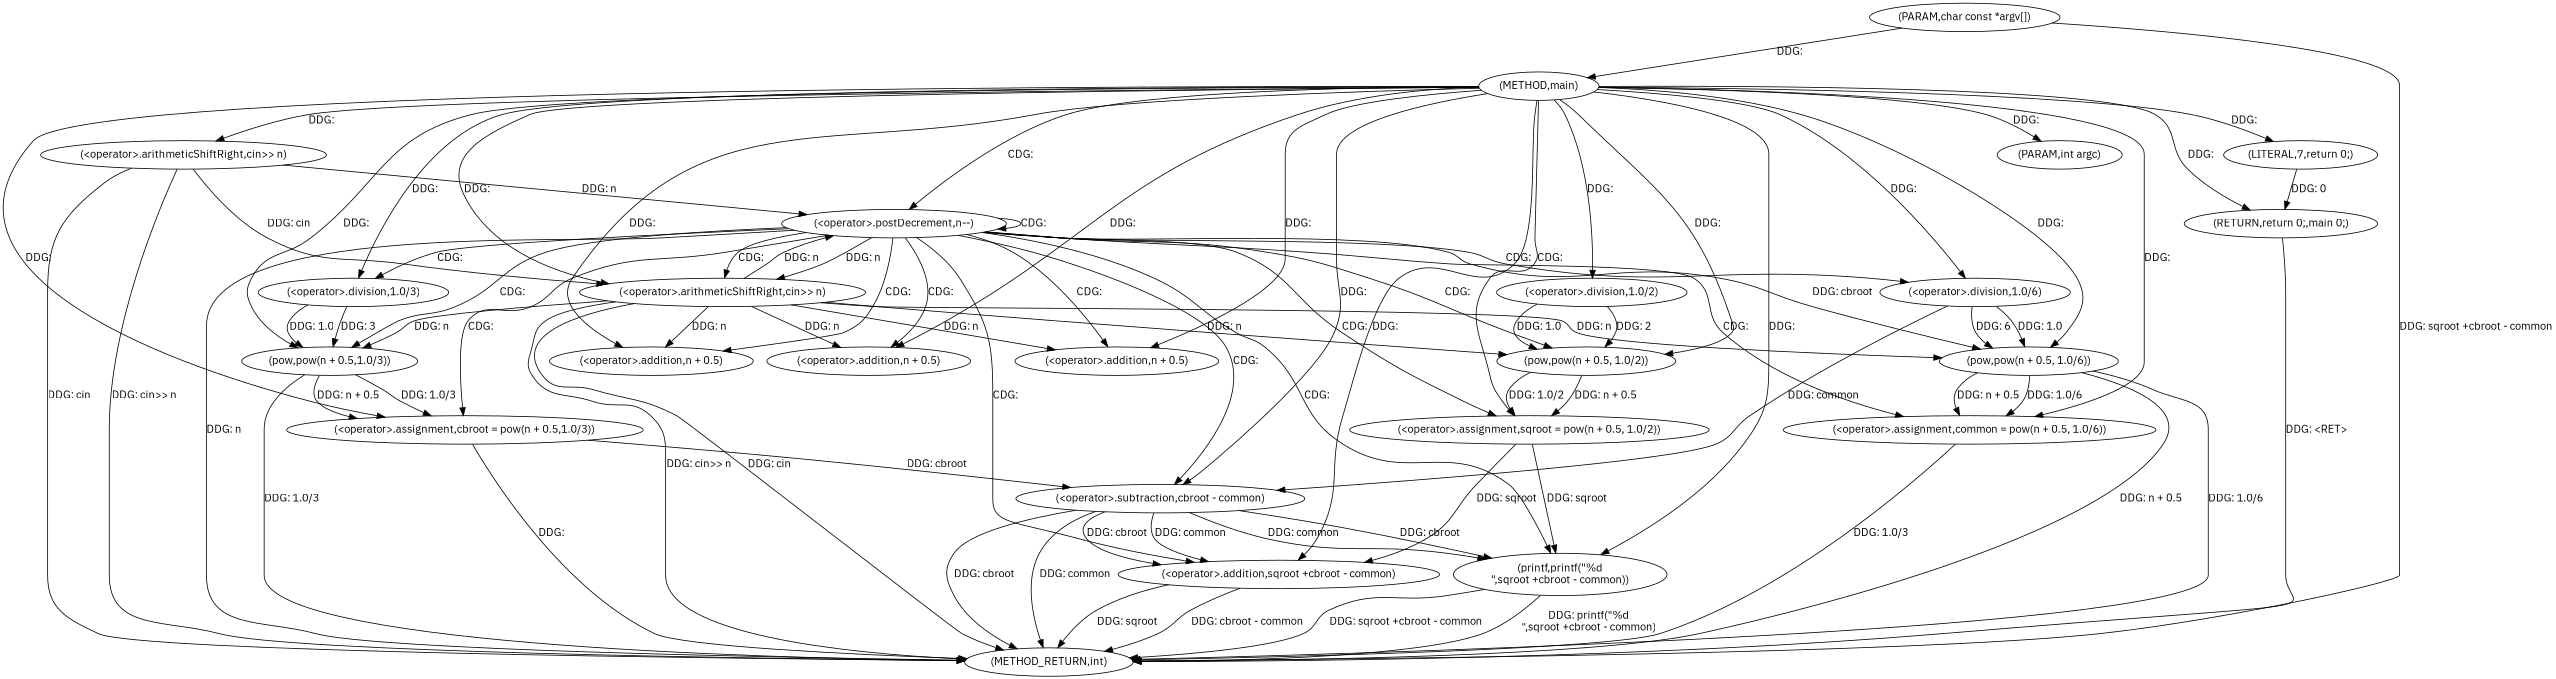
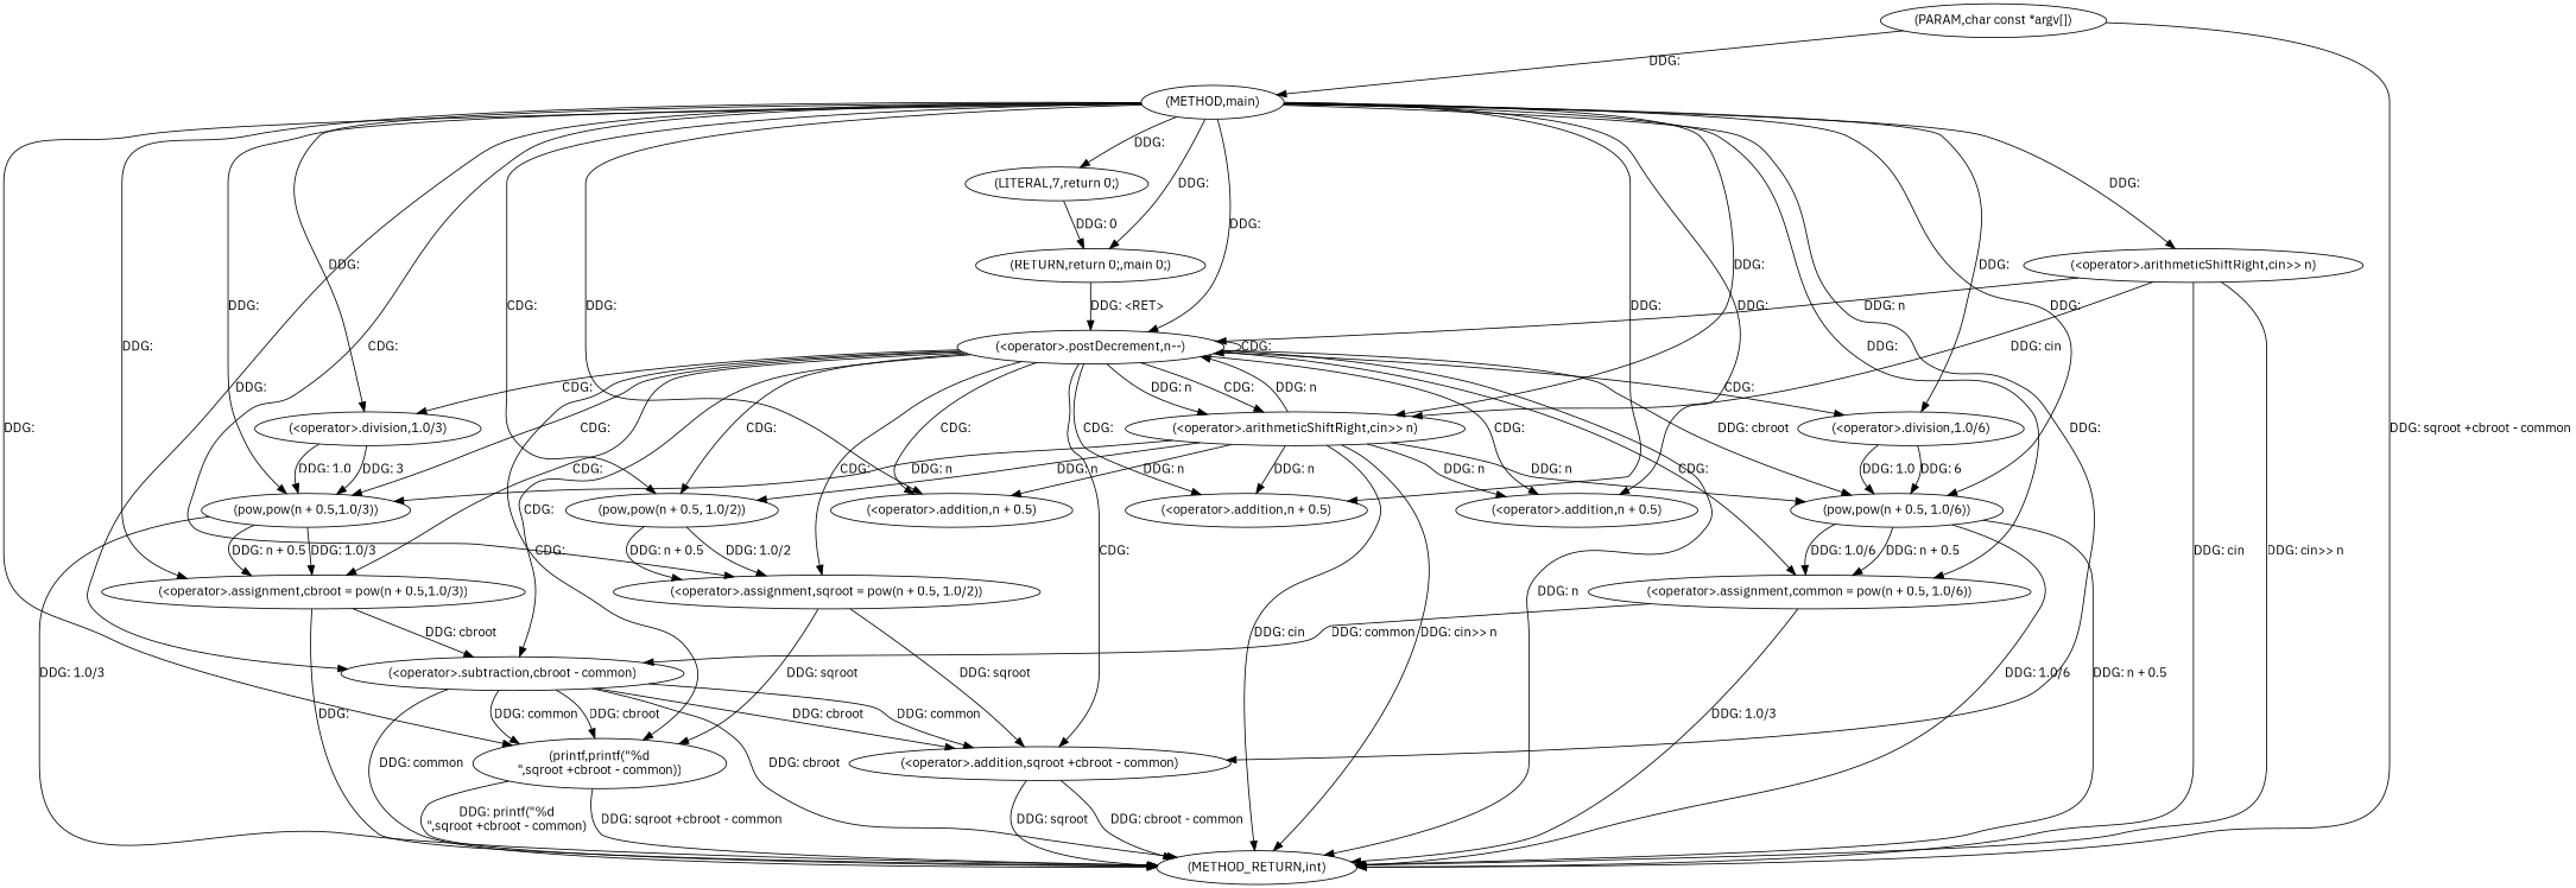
  digraph {
    fontname="IBM Plex Sans"
    node [fontname="IBM Plex Sans"]
    edge [fontname="IBM Plex Sans"]
    n1 [label="(METHOD,main)"]
-   n2 [label="(PARAM,int argc)"]
    n3 [label="(<operator>.arithmeticShiftRight,cin>> n)"]
    n4 [label="(RETURN,return 0;,main 0;)"]
    n5 [label="(<operator>.postDecrement,n--)"]
    n6 [label="(LITERAL,7,return 0;)"]
    n7 [label="(<operator>.arithmeticShiftRight,cin>> n)"]
    n8 [label="(<operator>.assignment,sqroot = pow(n + 0.5, 1.0/2))"]
    n9 [label="(<operator>.assignment,cbroot = pow(n + 0.5,1.0/3))"]
    n10 [label="(<operator>.assignment,common = pow(n + 0.5, 1.0/6))"]
    n11 [label="(printf,printf(\"%d\n\",sqroot +cbroot - common))"]
    n12 [label="(pow,pow(n + 0.5, 1.0/2))"]
    n13 [label="(pow,pow(n + 0.5,1.0/3))"]
    n14 [label="(pow,pow(n + 0.5, 1.0/6))"]
    n15 [label="(<operator>.addition,sqroot +cbroot - common)"]
    n16 [label="(<operator>.addition,n + 0.5)"]
-   n17 [label="(<operator>.division,1.0/2)"]
    n18 [label="(<operator>.addition,n + 0.5)"]
    n19 [label="(<operator>.division,1.0/3)"]
    n20 [label="(<operator>.addition,n + 0.5)"]
    n21 [label="(<operator>.division,1.0/6)"]
    n22 [label="(<operator>.subtraction,cbroot - common)"]
    n23 [label="(PARAM,char const *argv[])"]
    n24 [label="(METHOD_RETURN,int)"]
-   n1 -> n2 [label="DDG: "]
    n1 -> n3 [label="DDG: "]
    n1 -> n4 [label="DDG: "]
-   n1 -> n5 [label="CDG: "]
+   n1 -> n5 [label="DDG: "]
    n1 -> n6 [label="DDG: "]
    n1 -> n7 [label="DDG: "]
    n1 -> n8 [label="CDG: "]
    n1 -> n9 [label="DDG: "]
    n1 -> n10 [label="DDG: "]
    n1 -> n11 [label="DDG: "]
-   n1 -> n12 [label="DDG: "]
+   n1 -> n12 [label="CDG: "]
    n1 -> n13 [label="DDG: "]
    n1 -> n14 [label="DDG: "]
    n1 -> n15 [label="DDG: "]
    n1 -> n16 [label="DDG: "]
-   n1 -> n17 [label="DDG: "]
    n1 -> n18 [label="DDG: "]
    n1 -> n19 [label="DDG: "]
    n1 -> n20 [label="DDG: "]
    n1 -> n21 [label="DDG: "]
    n1 -> n22 [label="DDG: "]
    n3 -> n5 [label="DDG: n"]
    n3 -> n7 [label="DDG: cin"]
    n3 -> n24 [label="DDG: cin"]
    n3 -> n24 [label="DDG: cin>> n"]
-   n4 -> n24 [label="DDG: <RET>"]
+   n4 -> n5 [label="DDG: <RET>"]
    n5 -> n5 [label="CDG: "]
    n5 -> n7 [label="DDG: n"]
    n5 -> n7 [label="CDG: "]
    n5 -> n8 [label="CDG: "]
    n5 -> n9 [label="CDG: "]
    n5 -> n10 [label="CDG: "]
    n5 -> n11 [label="CDG: "]
    n5 -> n12 [label="CDG: "]
    n5 -> n13 [label="CDG: "]
    n5 -> n14 [label="DDG: cbroot"]
    n5 -> n15 [label="CDG: "]
    n5 -> n16 [label="CDG: "]
    n5 -> n18 [label="CDG: "]
    n5 -> n19 [label="CDG: "]
    n5 -> n20 [label="CDG: "]
    n5 -> n21 [label="CDG: "]
    n5 -> n22 [label="CDG: "]
    n5 -> n24 [label="DDG: n"]
    n6 -> n4 [label="DDG: 0"]
    n7 -> n5 [label="DDG: n"]
    n7 -> n12 [label="DDG: n"]
    n7 -> n13 [label="DDG: n"]
    n7 -> n14 [label="DDG: n"]
    n7 -> n16 [label="DDG: n"]
    n7 -> n18 [label="DDG: n"]
    n7 -> n20 [label="DDG: n"]
    n7 -> n24 [label="DDG: cin"]
    n7 -> n24 [label="DDG: cin>> n"]
    n8 -> n11 [label="DDG: sqroot"]
    n8 -> n15 [label="DDG: sqroot"]
    n9 -> n22 [label="DDG: cbroot"]
    n9 -> n24 [label="DDG: "]
-   n21 -> n22 [label="DDG: common"]
+   n10 -> n22 [label="DDG: common"]
    n10 -> n24 [label="DDG: 1.0/3"]
    n11 -> n24 [label="DDG: sqroot +cbroot - common"]
    n11 -> n24 [label="DDG: printf(\"%d\n\",sqroot +cbroot - common)"]
    n12 -> n8 [label="DDG: n + 0.5"]
    n12 -> n8 [label="DDG: 1.0/2"]
    n13 -> n9 [label="DDG: 1.0/3"]
    n13 -> n9 [label="DDG: n + 0.5"]
    n13 -> n24 [label="DDG: 1.0/3"]
    n14 -> n10 [label="DDG: 1.0/6"]
    n14 -> n10 [label="DDG: n + 0.5"]
    n14 -> n24 [label="DDG: n + 0.5"]
    n14 -> n24 [label="DDG: 1.0/6"]
    n15 -> n24 [label="DDG: sqroot"]
    n15 -> n24 [label="DDG: cbroot - common"]
-   n17 -> n12 [label="DDG: 2"]
-   n17 -> n12 [label="DDG: 1.0"]
    n19 -> n13 [label="DDG: 3"]
    n19 -> n13 [label="DDG: 1.0"]
    n21 -> n14 [label="DDG: 6"]
    n21 -> n14 [label="DDG: 1.0"]
    n22 -> n11 [label="DDG: common"]
    n22 -> n11 [label="DDG: cbroot"]
    n22 -> n15 [label="DDG: common"]
    n22 -> n15 [label="DDG: cbroot"]
    n22 -> n24 [label="DDG: cbroot"]
    n22 -> n24 [label="DDG: common"]
    n23 -> n1 [label="DDG: "]
    n23 -> n24 [label="DDG: sqroot +cbroot - common"]
  }
